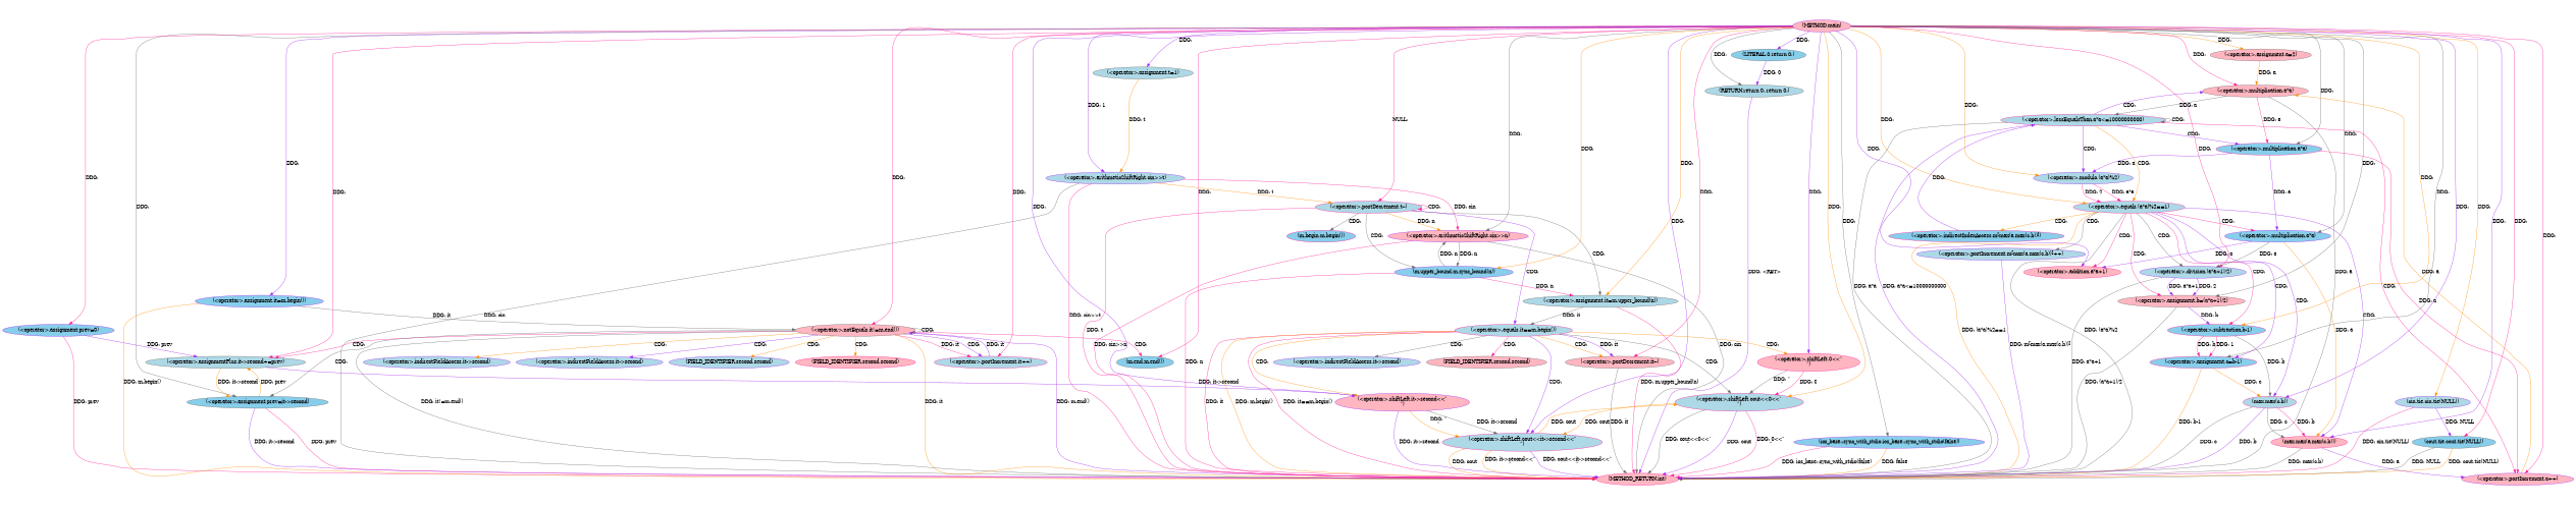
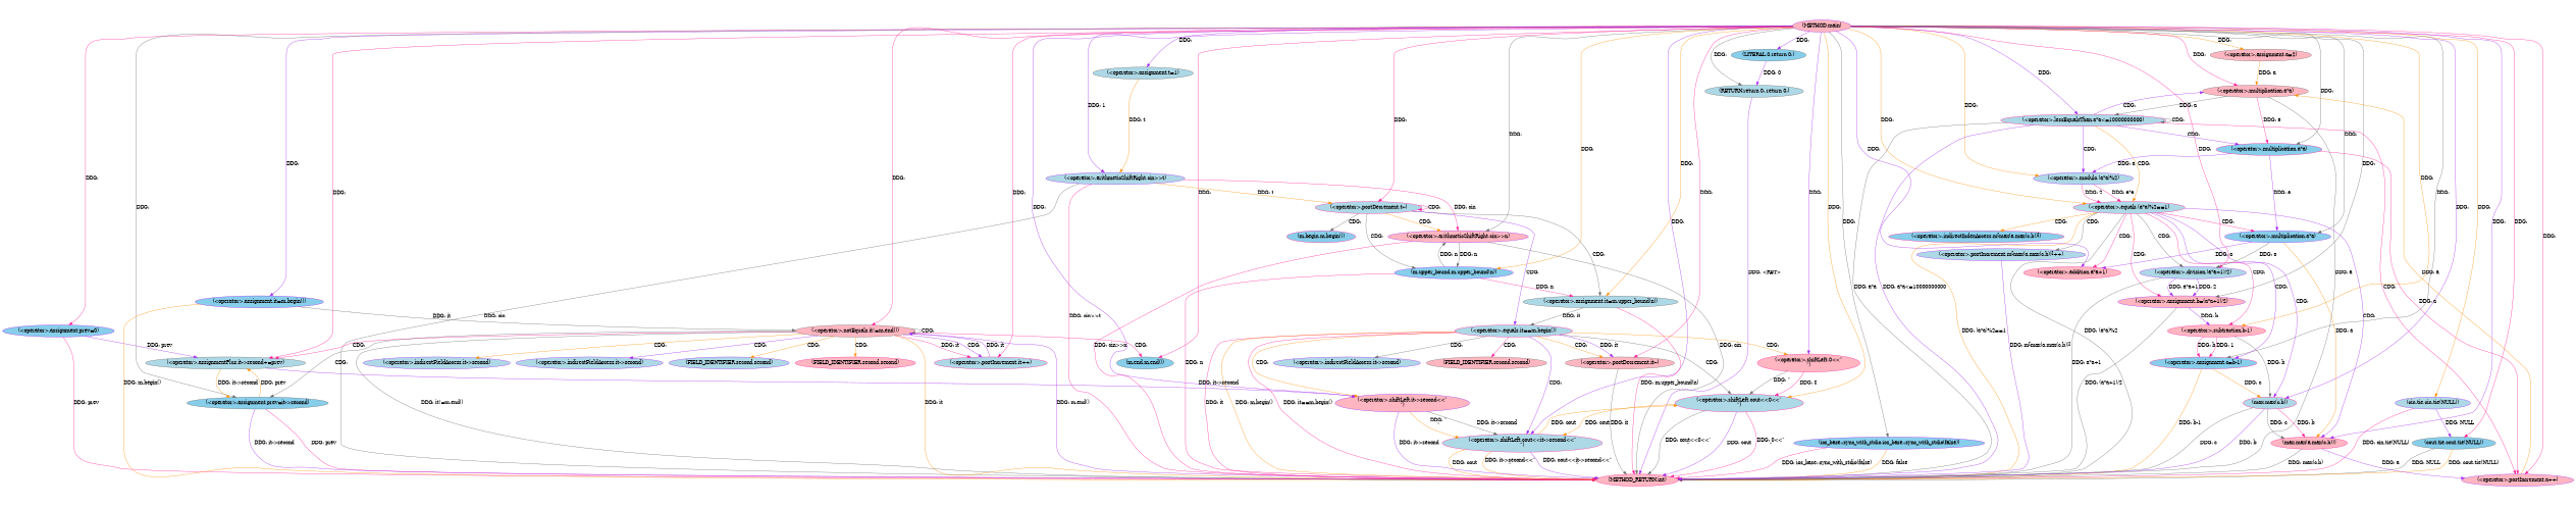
  digraph {
    node [color=purple fillcolor=lightblue style=filled]
    edge [color=deeppink]
    n1 [fillcolor=lightpink label="(METHOD,main)"]
    n2 [fillcolor=skyblue label="(ios_base::sync_with_stdio,ios_base::sync_with_stdio(false))"]
    n3 [label="(cin.tie,cin.tie(NULL))"]
    n4 [color=gray40 fillcolor=skyblue label="(cout.tie,cout.tie(NULL))"]
    n5 [color=gray40 label="(<operator>.assignment,t=1)"]
    n6 [label="(<operator>.arithmeticShiftRight,cin>>t)"]
    n7 [color=gray40 fillcolor=lightpink label="(<operator>.assignment,a=2)"]
    n8 [fillcolor=skyblue label="(<operator>.assignment,prev=0)"]
    n9 [color=gray40 label="(RETURN,return 0;,return 0;)"]
    n10 [color=deeppink label="(<operator>.lessEqualsThan,a*a<=10000000000)"]
    n11 [fillcolor=skyblue label="(<operator>.assignment,it=m.begin())"]
    n12 [color=gray40 fillcolor=lightpink label="(<operator>.notEquals,it!=m.end())"]
    n13 [color=deeppink label="(<operator>.postIncrement,it++)"]
    n14 [color=deeppink label="(<operator>.postDecrement,t--)"]
    n15 [color=gray40 fillcolor=skyblue label="(LITERAL,0,return 0;)"]
    n16 [fillcolor=lightpink label="(<operator>.postIncrement,a++)"]
    n17 [color=gray40 label="(<operator>.assignmentPlus,it->second+=prev)"]
    n18 [color=gray40 fillcolor=skyblue label="(<operator>.assignment,prev=it->second)"]
    n19 [fillcolor=lightpink label="(<operator>.arithmeticShiftRight,cin>>n)"]
    n20 [color=gray40 label="(<operator>.assignment,it=m.upper_bound(n))"]
    n21 [color=gray40 fillcolor=lightpink label="(<operator>.multiplication,a*a)"]
    n22 [color=deeppink label="(<operator>.equals,(a*a)%2==1)"]
-   n23 [color=gray40 fillcolor=lightpink label="(<operator>.assignment,b=(a*a+1)/2)"]
+   n23 [fillcolor=lightpink label="(<operator>.assignment,b=(a*a+1)/2)"]
    n24 [color=deeppink fillcolor=skyblue label="(<operator>.assignment,c=b-1)"]
-   n25 [fillcolor=skyblue label="(m.upper_bound,m.sync_bound(n))"]
+   n25 [fillcolor=skyblue label="(m.upper_bound,m.upper_bound(n))"]
    n26 [color=deeppink label="(<operator>.shiftLeft,cout<<0<<\"\n\")"]
    n27 [label="(<operator>.modulo,(a*a)%2)"]
    n28 [color=gray40 fillcolor=lightpink label="(<operator>.postDecrement,it--)"]
    n29 [color=deeppink label="(<operator>.shiftLeft,cout<<it->second<<\"\n\")"]
    n30 [color=deeppink fillcolor=skyblue label="(<operator>.multiplication,a*a)"]
    n31 [label="(<operator>.division,(a*a+1)/2)"]
-   n32 [color=deeppink fillcolor=skyblue label="(<operator>.subtraction,b-1)"]
+   n32 [color=deeppink fillcolor=lightpink label="(<operator>.subtraction,b-1)"]
    n33 [color=deeppink fillcolor=lightpink label="(<operator>.shiftLeft,0<<\"\n\")"]
    n34 [color=deeppink fillcolor=lightpink label="(<operator>.addition,a*a+1)"]
    n35 [color=deeppink fillcolor=lightpink label="(max,max(a,max(c,b)))"]
    n36 [fillcolor=lightpink label="(<operator>.shiftLeft,it->second<<\"\n\")"]
    n37 [fillcolor=skyblue label="(<operator>.multiplication,a*a)"]
    n38 [color=deeppink label="(max,max(c,b))"]
    n39 [color=gray40 fillcolor=skyblue label="(m.end,m.end())"]
    n40 [color=deeppink fillcolor=lightpink label="(METHOD_RETURN,int)"]
    n41 [label="(<operator>.indirectFieldAccess,it->second)"]
    n42 [label="(<operator>.indirectFieldAccess,it->second)"]
    n43 [label="(FIELD_IDENTIFIER,second,second)"]
    n44 [color=deeppink fillcolor=lightpink label="(FIELD_IDENTIFIER,second,second)"]
    n45 [color=deeppink label="(<operator>.equals,it==m.begin())"]
    n46 [color=deeppink fillcolor=skyblue label="(m.begin,m.begin())"]
    n47 [label="(<operator>.postIncrement,m[max(a,max(c,b))]++)"]
    n48 [color=deeppink fillcolor=skyblue label="(<operator>.indirectIndexAccess,m[max(a,max(c,b))])"]
    n49 [label="(<operator>.indirectFieldAccess,it->second)"]
    n50 [color=gray40 fillcolor=lightpink label="(FIELD_IDENTIFIER,second,second)"]
    n1 -> n2 [color=gray40 label="DDG: "]
    n1 -> n3 [color=darkorange label="DDG: "]
    n1 -> n4 [label="DDG: "]
    n1 -> n5 [color=purple label="DDG: "]
    n1 -> n6 [color=purple label="DDG: 1"]
    n1 -> n7 [color=darkorange label="DDG: "]
    n1 -> n8 [label="DDG: "]
    n1 -> n9 [color=gray40 label="DDG: "]
-   n48 -> n10 [color=purple label="DDG: "]
+   n1 -> n10 [color=purple label="DDG: "]
    n1 -> n11 [color=purple label="DDG: "]
    n1 -> n12 [label="DDG: "]
    n1 -> n13 [label="DDG: "]
-   n1 -> n14 [label="NULL: "]
+   n1 -> n14 [label="DDG: "]
    n1 -> n15 [color=purple label="DDG: "]
    n1 -> n16 [label="DDG: "]
    n1 -> n17 [label="DDG: "]
    n1 -> n18 [color=gray40 label="DDG: "]
    n1 -> n19 [color=gray40 label="DDG: "]
    n1 -> n20 [color=darkorange label="DDG: "]
    n1 -> n21 [label="DDG: "]
    n1 -> n22 [color=darkorange label="DDG: "]
    n1 -> n23 [color=gray40 label="DDG: "]
    n1 -> n24 [color=gray40 label="DDG: "]
    n1 -> n25 [color=darkorange label="DDG: "]
    n1 -> n26 [color=darkorange label="DDG: "]
    n1 -> n27 [color=darkorange label="DDG: "]
    n1 -> n28 [label="DDG: "]
    n1 -> n29 [color=purple label="DDG: "]
    n1 -> n30 [color=gray40 label="DDG: "]
    n1 -> n31 [label="DDG: "]
    n1 -> n32 [color=darkorange label="DDG: "]
    n1 -> n33 [color=purple label="DDG: "]
    n1 -> n34 [color=purple label="DDG: "]
    n1 -> n35 [color=purple label="DDG: "]
    n1 -> n36 [color=purple label="DDG: "]
    n1 -> n37 [color=gray40 label="DDG: "]
    n1 -> n38 [color=purple label="DDG: "]
    n1 -> n39 [label="DDG: "]
    n2 -> n40 [label="DDG: ios_base::sync_with_stdio(false)"]
    n2 -> n40 [color=darkorange label="DDG: false"]
    n3 -> n4 [color=purple label="DDG: NULL"]
    n3 -> n40 [label="DDG: cin.tie(NULL)"]
    n4 -> n40 [color=gray40 label="DDG: NULL"]
    n4 -> n40 [color=darkorange label="DDG: cout.tie(NULL)"]
    n5 -> n6 [color=darkorange label="DDG: t"]
    n6 -> n14 [color=darkorange label="DDG: t"]
    n6 -> n19 [label="DDG: cin"]
    n6 -> n40 [color=gray40 label="DDG: cin"]
    n6 -> n40 [label="DDG: cin>>t"]
    n7 -> n21 [color=darkorange label="DDG: a"]
    n8 -> n17 [color=purple label="DDG: prev"]
    n8 -> n40 [label="DDG: prev"]
    n9 -> n40 [color=purple label="DDG: <RET>"]
    n10 -> n10 [color=gray40 label="CDG: "]
    n10 -> n16 [label="CDG: "]
    n10 -> n21 [color=purple label="CDG: "]
    n10 -> n22 [color=darkorange label="CDG: "]
    n10 -> n27 [color=purple label="CDG: "]
    n10 -> n30 [color=purple label="CDG: "]
    n10 -> n40 [color=gray40 label="DDG: a*a"]
    n10 -> n40 [color=purple label="DDG: a*a<=10000000000"]
    n11 -> n12 [color=gray40 label="DDG: it"]
    n11 -> n40 [color=darkorange label="DDG: m.begin()"]
    n12 -> n12 [color=gray40 label="CDG: "]
    n12 -> n13 [label="DDG: it"]
    n12 -> n13 [color=purple label="CDG: "]
    n12 -> n17 [label="CDG: "]
    n12 -> n18 [color=gray40 label="CDG: "]
    n12 -> n39 [label="CDG: "]
    n12 -> n40 [color=darkorange label="DDG: it"]
    n12 -> n40 [color=purple label="DDG: m.end()"]
    n12 -> n40 [color=gray40 label="DDG: it!=m.end()"]
    n12 -> n41 [color=darkorange label="CDG: "]
    n12 -> n42 [color=purple label="CDG: "]
    n12 -> n43 [color=darkorange label="CDG: "]
    n12 -> n44 [color=darkorange label="CDG: "]
    n13 -> n12 [color=purple label="DDG: it"]
    n14 -> n14 [label="CDG: "]
-   n14 -> n19 [color=darkorange label="DDG: n"]
+   n14 -> n19 [color=darkorange label="CDG: "]
    n14 -> n20 [color=gray40 label="CDG: "]
    n14 -> n25 [color=gray40 label="CDG: "]
-   n14 -> n40 [label="DDG: t"]
    n14 -> n45 [color=purple label="CDG: "]
    n14 -> n46 [color=gray40 label="CDG: "]
    n15 -> n9 [color=purple label="DDG: 0"]
    n16 -> n21 [color=darkorange label="DDG: a"]
    n17 -> n18 [color=darkorange label="DDG: it->second"]
    n17 -> n36 [color=purple label="DDG: it->second"]
    n18 -> n17 [color=darkorange label="DDG: prev"]
    n18 -> n40 [label="DDG: prev"]
    n18 -> n40 [color=purple label="DDG: it->second"]
    n19 -> n25 [color=gray40 label="DDG: n"]
    n19 -> n40 [color=gray40 label="DDG: cin"]
    n19 -> n40 [label="DDG: cin>>n"]
    n20 -> n40 [label="DDG: m.upper_bound(n)"]
    n20 -> n45 [color=gray40 label="DDG: it"]
    n21 -> n10 [color=gray40 label="DDG: a"]
    n21 -> n30 [label="DDG: a"]
    n21 -> n40 [color=gray40 label="DDG: a"]
    n22 -> n23 [label="CDG: "]
    n22 -> n24 [color=purple label="CDG: "]
    n22 -> n31 [color=gray40 label="CDG: "]
    n22 -> n32 [label="CDG: "]
    n22 -> n34 [label="CDG: "]
    n22 -> n35 [color=purple label="CDG: "]
    n22 -> n37 [label="CDG: "]
    n22 -> n38 [color=purple label="CDG: "]
    n22 -> n40 [color=gray40 label="DDG: (a*a)%2"]
    n22 -> n40 [color=darkorange label="DDG: (a*a)%2==1"]
    n22 -> n47 [color=gray40 label="CDG: "]
    n22 -> n48 [color=darkorange label="CDG: "]
    n23 -> n32 [color=purple label="DDG: b"]
    n23 -> n40 [color=gray40 label="DDG: (a*a+1)/2"]
    n24 -> n38 [color=darkorange label="DDG: c"]
    n24 -> n40 [color=darkorange label="DDG: b-1"]
    n25 -> n19 [color=gray40 label="DDG: n"]
    n25 -> n20 [label="DDG: n"]
    n25 -> n40 [label="DDG: n"]
    n26 -> n29 [color=darkorange label="DDG: cout"]
    n26 -> n40 [color=purple label="DDG: cout"]
    n26 -> n40 [label="DDG: 0<<\"\n\""]
    n26 -> n40 [color=gray40 label="DDG: cout<<0<<\"\n\""]
    n27 -> n22 [label="DDG: a*a"]
    n27 -> n22 [label="DDG: 2"]
    n28 -> n40 [color=gray40 label="DDG: it"]
    n29 -> n26 [color=darkorange label="DDG: cout"]
    n29 -> n40 [color=darkorange label="DDG: cout"]
    n29 -> n40 [color=darkorange label="DDG: it->second<<\"\n\""]
    n29 -> n40 [color=purple label="DDG: cout<<it->second<<\"\n\""]
    n30 -> n16 [label="DDG: a"]
    n30 -> n27 [color=purple label="DDG: a"]
    n30 -> n37 [color=purple label="DDG: a"]
    n31 -> n23 [color=purple label="DDG: a*a+1"]
    n31 -> n23 [color=purple label="DDG: 2"]
    n31 -> n40 [color=gray40 label="DDG: a*a+1"]
    n32 -> n24 [label="DDG: b"]
    n32 -> n24 [label="DDG: 1"]
    n32 -> n38 [color=gray40 label="DDG: b"]
    n33 -> n26 [color=gray40 label="DDG: \"\n\""]
    n33 -> n26 [label="DDG: 0"]
    n35 -> n16 [color=purple label="DDG: a"]
    n35 -> n40 [color=gray40 label="DDG: max(c,b)"]
    n36 -> n29 [color=gray40 label="DDG: it->second"]
    n36 -> n29 [color=darkorange label="DDG: \"\n\""]
    n36 -> n40 [color=purple label="DDG: it->second"]
    n37 -> n31 [color=gray40 label="DDG: a"]
    n37 -> n34 [color=purple label="DDG: a"]
    n37 -> n35 [color=darkorange label="DDG: a"]
    n38 -> n35 [label="DDG: b"]
    n38 -> n35 [color=gray40 label="DDG: c"]
    n38 -> n40 [color=gray40 label="DDG: c"]
    n38 -> n40 [color=purple label="DDG: b"]
    n45 -> n26 [color=gray40 label="CDG: "]
    n45 -> n28 [color=purple label="DDG: it"]
    n45 -> n28 [color=darkorange label="CDG: "]
    n45 -> n29 [color=purple label="CDG: "]
    n45 -> n33 [color=darkorange label="CDG: "]
    n45 -> n36 [color=darkorange label="CDG: "]
    n45 -> n40 [label="DDG: it"]
    n45 -> n40 [color=darkorange label="DDG: m.begin()"]
    n45 -> n40 [label="DDG: it==m.begin()"]
    n45 -> n49 [color=gray40 label="CDG: "]
    n45 -> n50 [label="CDG: "]
    n47 -> n40 [color=purple label="DDG: m[max(a,max(c,b))]"]
  }
